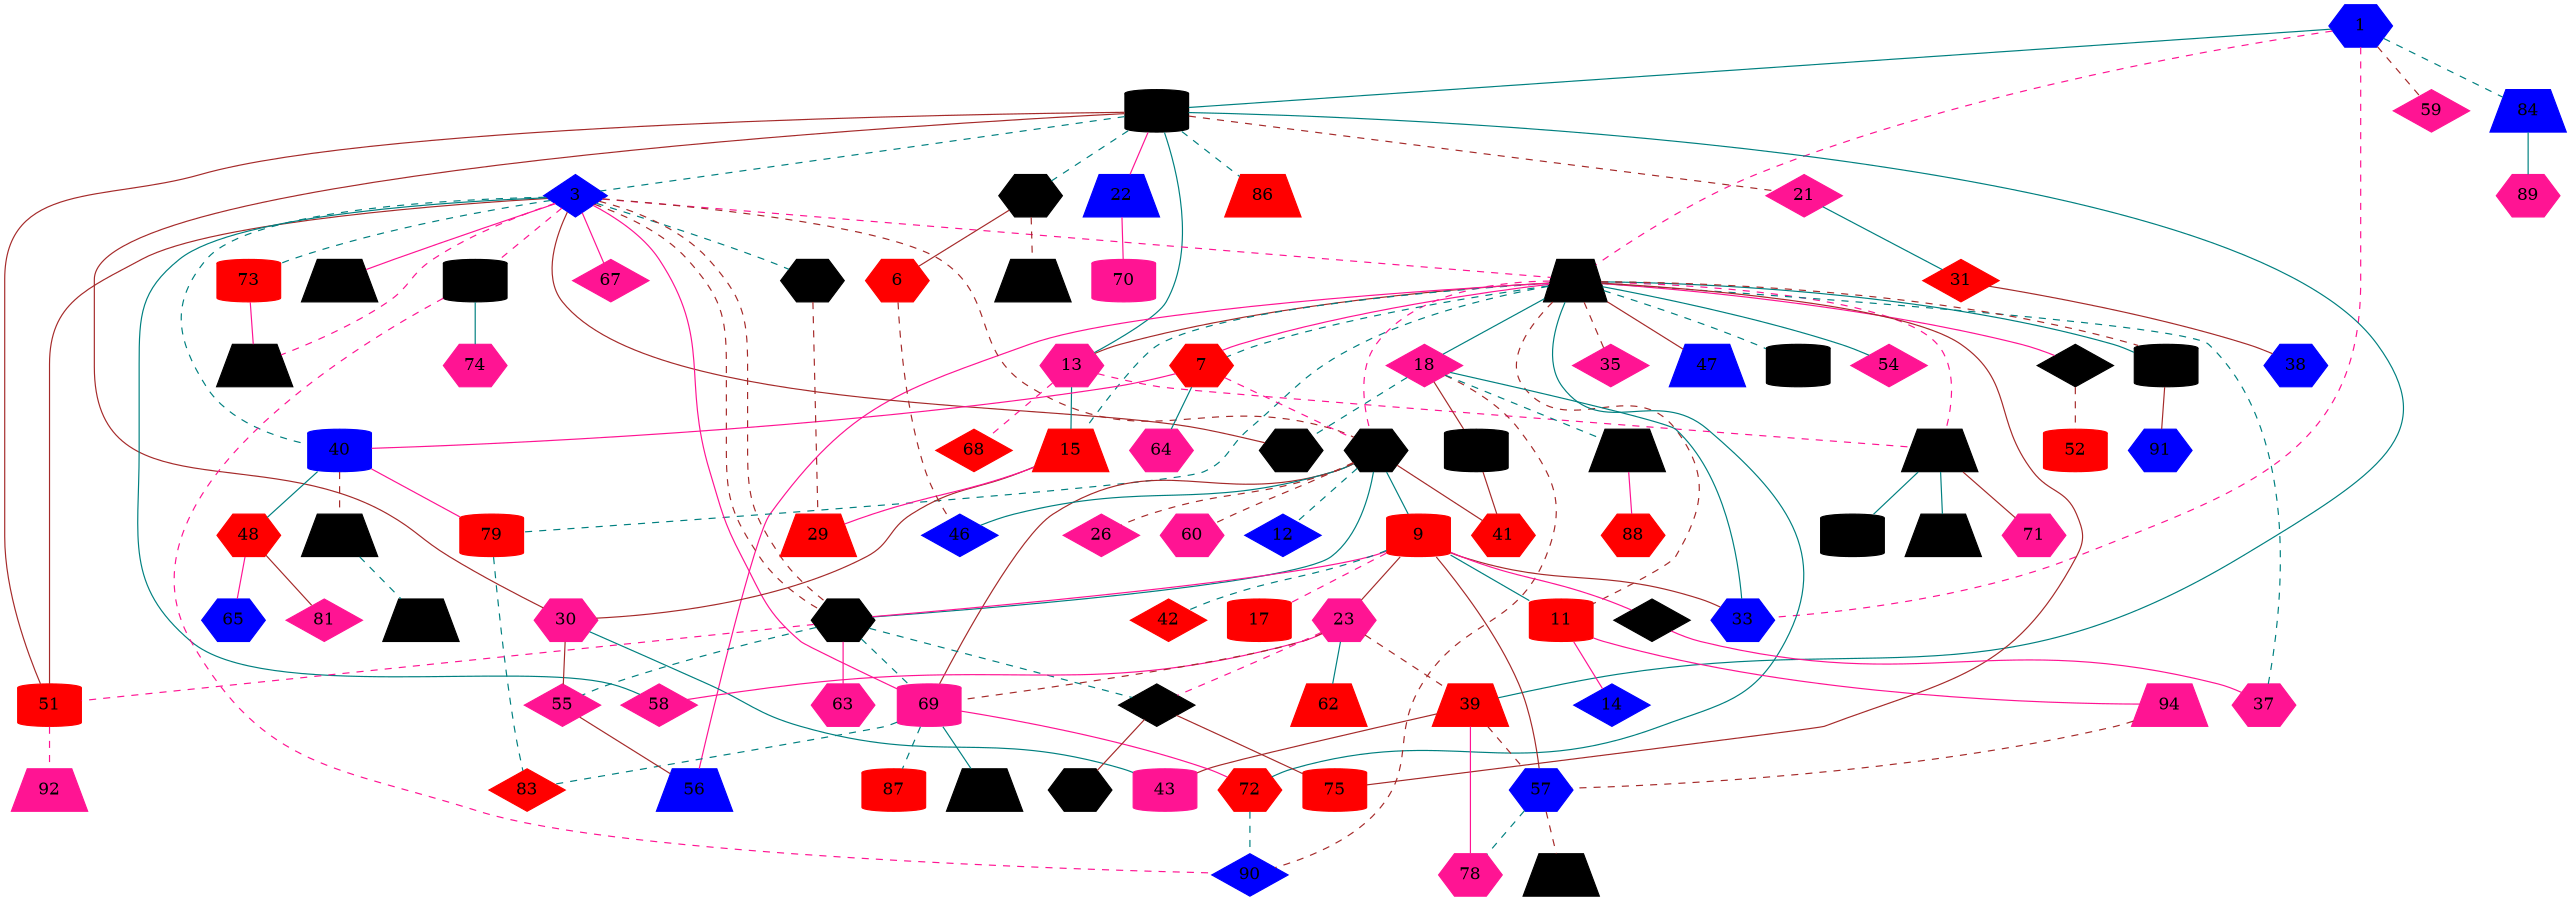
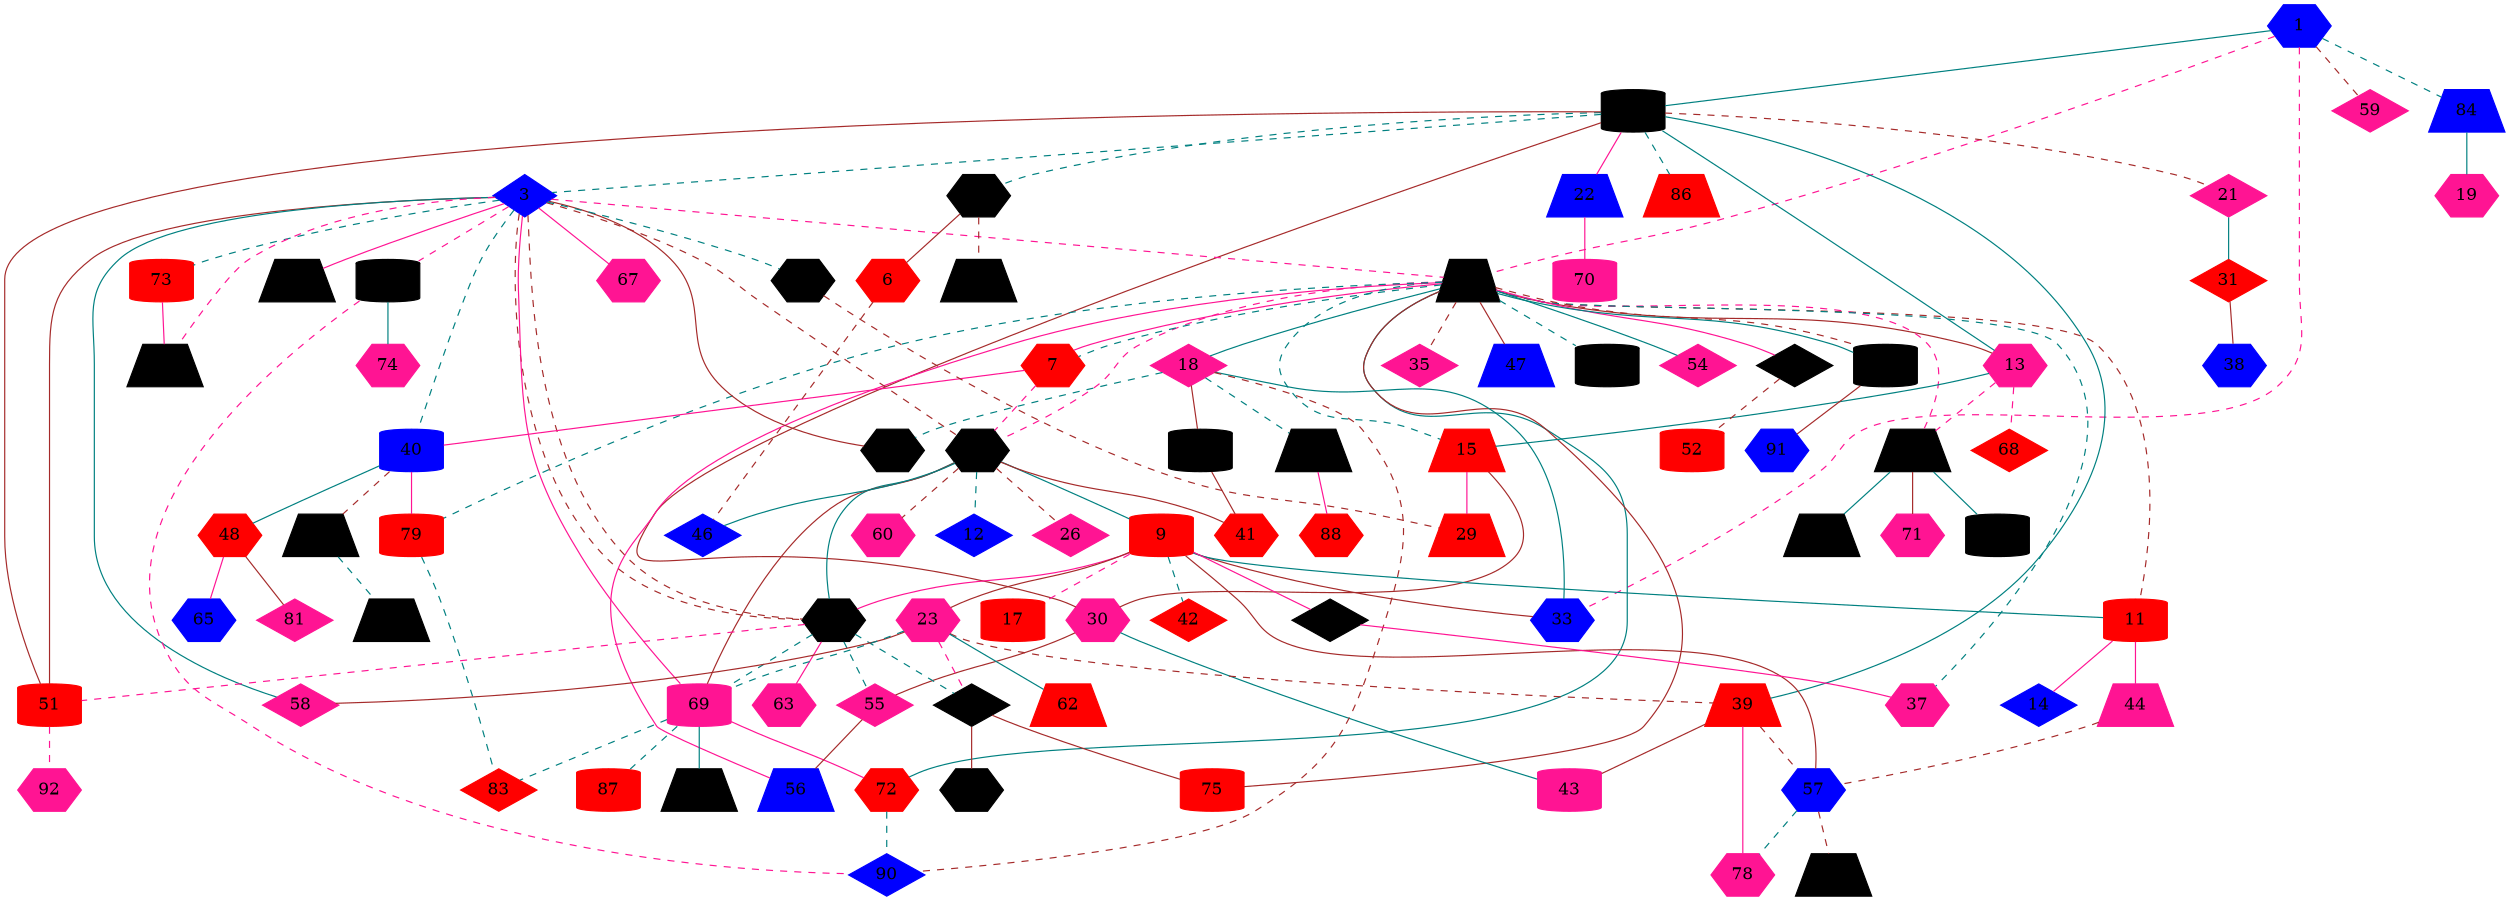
  graph {
    node [color=black shape=hexagon style=filled]
    edge [color=teal style=solid]
    1 [color=blue]
    2 [shape=cylinder]
    4 [shape=trapezium]
    33 [color=blue]
    59 [color=deeppink shape=diamond]
    84 [color=blue shape=trapezium]
    3 [color=blue shape=diamond]
    5
    13 [color=deeppink]
    21 [color=deeppink shape=diamond]
    22 [color=blue shape=trapezium]
    30 [color=deeppink]
    39 [color=red shape=trapezium]
    51 [color=red shape=cylinder]
    86 [color=red shape=trapezium]
    8
    7 [color=red]
    11 [color=red shape=cylinder]
    15 [color=red shape=trapezium]
    18 [color=deeppink shape=diamond]
    28 [shape=trapezium]
    35 [color=deeppink shape=diamond]
    37 [color=deeppink]
    47 [color=blue shape=trapezium]
    49 [shape=diamond]
    50 [shape=cylinder]
    54 [color=deeppink shape=diamond]
    56 [color=blue shape=trapezium]
    72 [color=red]
    75 [color=red shape=cylinder]
    77 [shape=cylinder]
    79 [color=red shape=cylinder]
-   89 [color=deeppink]
+   89 [color=deeppink label=19]
    10 [shape=trapezium]
    24 [shape=cylinder]
    25
    27
    32
    40 [color=blue shape=cylinder]
    58 [color=deeppink shape=diamond]
-   67 [color=deeppink shape=diamond]
+   67 [color=deeppink]
    69 [color=deeppink shape=cylinder]
    73 [color=red shape=cylinder]
    76 [shape=trapezium]
    6 [color=red]
    16 [shape=trapezium]
    68 [color=red shape=diamond]
    31 [color=red shape=diamond]
    70 [color=deeppink shape=cylinder]
    55 [color=deeppink shape=diamond]
    43 [color=deeppink shape=cylinder]
    57 [color=blue]
    78 [color=deeppink]
-   92 [color=deeppink shape=trapezium]
+   92 [color=deeppink]
    46 [color=blue shape=diamond]
    9 [color=red shape=cylinder]
    12 [color=blue shape=diamond]
    26 [color=deeppink shape=diamond]
    41 [color=red]
    60 [color=deeppink]
    90 [color=blue shape=diamond]
    74 [color=deeppink]
    29 [color=red shape=trapezium]
    53 [shape=diamond]
    63 [color=deeppink]
    45 [shape=trapezium]
    48 [color=red]
    83 [color=red shape=diamond]
    85 [shape=trapezium]
    87 [color=red shape=cylinder]
-   64 [color=deeppink]
    14 [color=blue shape=diamond]
-   44 [color=deeppink shape=trapezium label=94]
+   44 [color=deeppink shape=trapezium]
    20 [shape=cylinder]
    36 [shape=trapezium]
    66 [shape=trapezium]
    71 [color=deeppink]
    80 [shape=cylinder]
    52 [color=red shape=cylinder]
    91 [color=blue]
    17 [color=red shape=cylinder]
    23 [color=deeppink]
    34 [shape=diamond]
    42 [color=red shape=diamond]
    62 [color=red shape=trapezium]
    61 [shape=trapezium]
    88 [color=red]
    38 [color=blue]
    93
    82 [shape=trapezium]
    65 [color=blue]
    81 [color=deeppink shape=diamond]
    1 -- 2
    1 -- 4 [color=deeppink style=dashed]
    1 -- 33 [color=deeppink style=dashed]
    1 -- 59 [color=brown style=dashed]
    1 -- 84 [style=dashed]
    2 -- 3 [style=dashed]
    2 -- 5 [style=dashed]
    2 -- 13
    2 -- 21 [color=brown style=dashed]
    2 -- 22 [color=deeppink]
    2 -- 30 [color=brown]
    2 -- 39
    2 -- 51 [color=brown]
    2 -- 86 [style=dashed]
    4 -- 13 [color=brown]
    4 -- 8 [color=deeppink style=dashed]
    4 -- 7 [color=deeppink]
    4 -- 7 [style=dashed]
    4 -- 11 [color=brown style=dashed]
    4 -- 15 [style=dashed]
    4 -- 18
    4 -- 28 [color=deeppink style=dashed]
    4 -- 35 [color=brown style=dashed]
    4 -- 37 [style=dashed]
    4 -- 47 [color=brown]
    4 -- 49 [color=deeppink]
    4 -- 50 [style=dashed]
    4 -- 54
    4 -- 56 [color=deeppink]
    4 -- 72
    4 -- 75 [color=brown]
    4 -- 77
    4 -- 77 [color=brown style=dashed]
    4 -- 79 [style=dashed]
    84 -- 89
    3 -- 4 [color=deeppink style=dashed]
    3 -- 51 [color=brown]
    3 -- 8 [color=brown style=dashed]
    3 -- 10 [color=deeppink]
    3 -- 24 [color=deeppink style=dashed]
    3 -- 25 [color=brown]
    3 -- 27 [style=dashed]
    3 -- 32 [color=brown style=dashed]
    3 -- 32 [color=brown style=dashed]
    3 -- 40 [style=dashed]
    3 -- 58
    3 -- 67 [color=deeppink]
    3 -- 69 [color=deeppink]
    3 -- 73 [style=dashed]
    3 -- 76 [color=deeppink style=dashed]
    5 -- 6 [color=brown]
    5 -- 16 [color=brown style=dashed]
    13 -- 15
    13 -- 28 [color=deeppink style=dashed]
    13 -- 68 [color=deeppink style=dashed]
    21 -- 31
    22 -- 70 [color=deeppink]
    30 -- 55 [color=brown]
    30 -- 43
    39 -- 43 [color=brown]
    39 -- 57 [color=brown style=dashed]
    39 -- 78 [color=deeppink]
    51 -- 92 [color=deeppink style=dashed]
    8 -- 32
    8 -- 69 [color=brown]
    8 -- 46
    8 -- 9
    8 -- 12 [style=dashed]
    8 -- 26 [color=brown style=dashed]
    8 -- 41 [color=brown]
    8 -- 60 [color=brown style=dashed]
    7 -- 8 [color=deeppink style=dashed]
    7 -- 40 [color=deeppink]
-   7 -- 64
    11 -- 14 [color=deeppink]
    11 -- 44 [color=deeppink]
    15 -- 30 [color=brown]
    15 -- 29 [color=deeppink]
    18 -- 33
    18 -- 25 [style=dashed]
    18 -- 90 [color=brown style=dashed]
    18 -- 20 [color=brown]
    18 -- 36 [style=dashed]
    28 -- 66
    28 -- 71 [color=brown]
    28 -- 80
    49 -- 52 [color=brown style=dashed]
    72 -- 90 [style=dashed]
    77 -- 91 [color=brown]
    79 -- 83 [style=dashed]
    24 -- 90 [color=deeppink style=dashed]
    24 -- 74
    27 -- 29 [color=brown style=dashed]
    32 -- 51 [color=deeppink style=dashed]
    32 -- 69 [style=dashed]
    32 -- 55 [style=dashed]
    32 -- 53 [style=dashed]
    32 -- 63 [color=deeppink]
    40 -- 79 [color=deeppink]
    40 -- 45 [color=brown style=dashed]
    40 -- 48
    69 -- 72 [color=deeppink]
    69 -- 83 [style=dashed]
    69 -- 85
    69 -- 87 [style=dashed]
    73 -- 76 [color=deeppink]
    6 -- 46 [color=brown style=dashed]
    31 -- 38 [color=brown]
    55 -- 56 [color=brown]
    57 -- 78 [style=dashed]
    57 -- 61 [color=brown style=dashed]
    9 -- 33 [color=brown]
    9 -- 11
    9 -- 32 [color=deeppink]
    9 -- 57 [color=brown]
    9 -- 17 [color=deeppink style=dashed]
    9 -- 23 [color=brown]
    9 -- 34 [color=deeppink]
    9 -- 42 [style=dashed]
    53 -- 75 [color=brown]
    53 -- 93 [color=brown]
    45 -- 82 [style=dashed]
    48 -- 65 [color=deeppink]
    48 -- 81 [color=brown]
    44 -- 57 [color=brown style=dashed]
    20 -- 41 [color=brown]
    36 -- 88 [color=deeppink]
    23 -- 39 [color=brown style=dashed]
-   23 -- 58 [color=deeppink]
-   23 -- 69 [color=brown style=dashed]
+   23 -- 58 [color=brown]
+   23 -- 69 [style=dashed]
    23 -- 53 [color=deeppink style=dashed]
    23 -- 62
    34 -- 37 [color=deeppink]
  }
